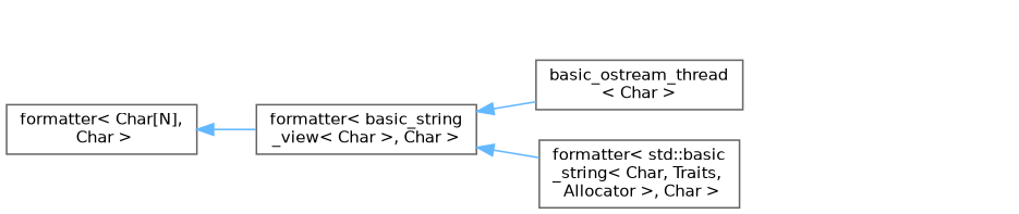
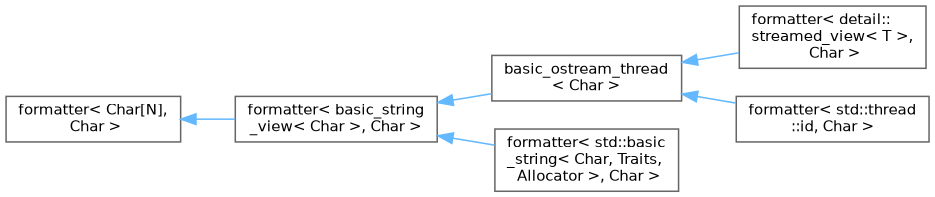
  digraph {
    rankdir=LR
    node [color=grey40 fillcolor=white fontname=Helvetica fontsize=10 shape=box style=filled]
    edge [color=steelblue1 dir=back fontname=Helvetica fontsize=10 labelfontname=Helvetica labelfontsize=10 style=solid]
    n1 [height=0.2 label="formatter\< basic_string\l_view\< Char \>, Char \>" width=0.4]
    n2 [height=0.2 label="basic_ostream_thread\l\< Char \>" width=0.4]
    n3 [height=0.2 label="formatter\< std::basic\l_string\< Char, Traits,\l Allocator \>, Char \>" width=0.4]
+   n4 [height=0.2 label="formatter\< detail::\lstreamed_view\< T \>,\l Char \>" width=0.4]
+   n5 [height=0.2 label="formatter\< std::thread\l::id, Char \>" width=0.4]
    n6 [height=0.2 label="formatter\< Char[N],\l Char \>" width=0.4]
    n1 -> n2
    n1 -> n3
+   n2 -> n4
+   n2 -> n5
    n6 -> n1
  }
